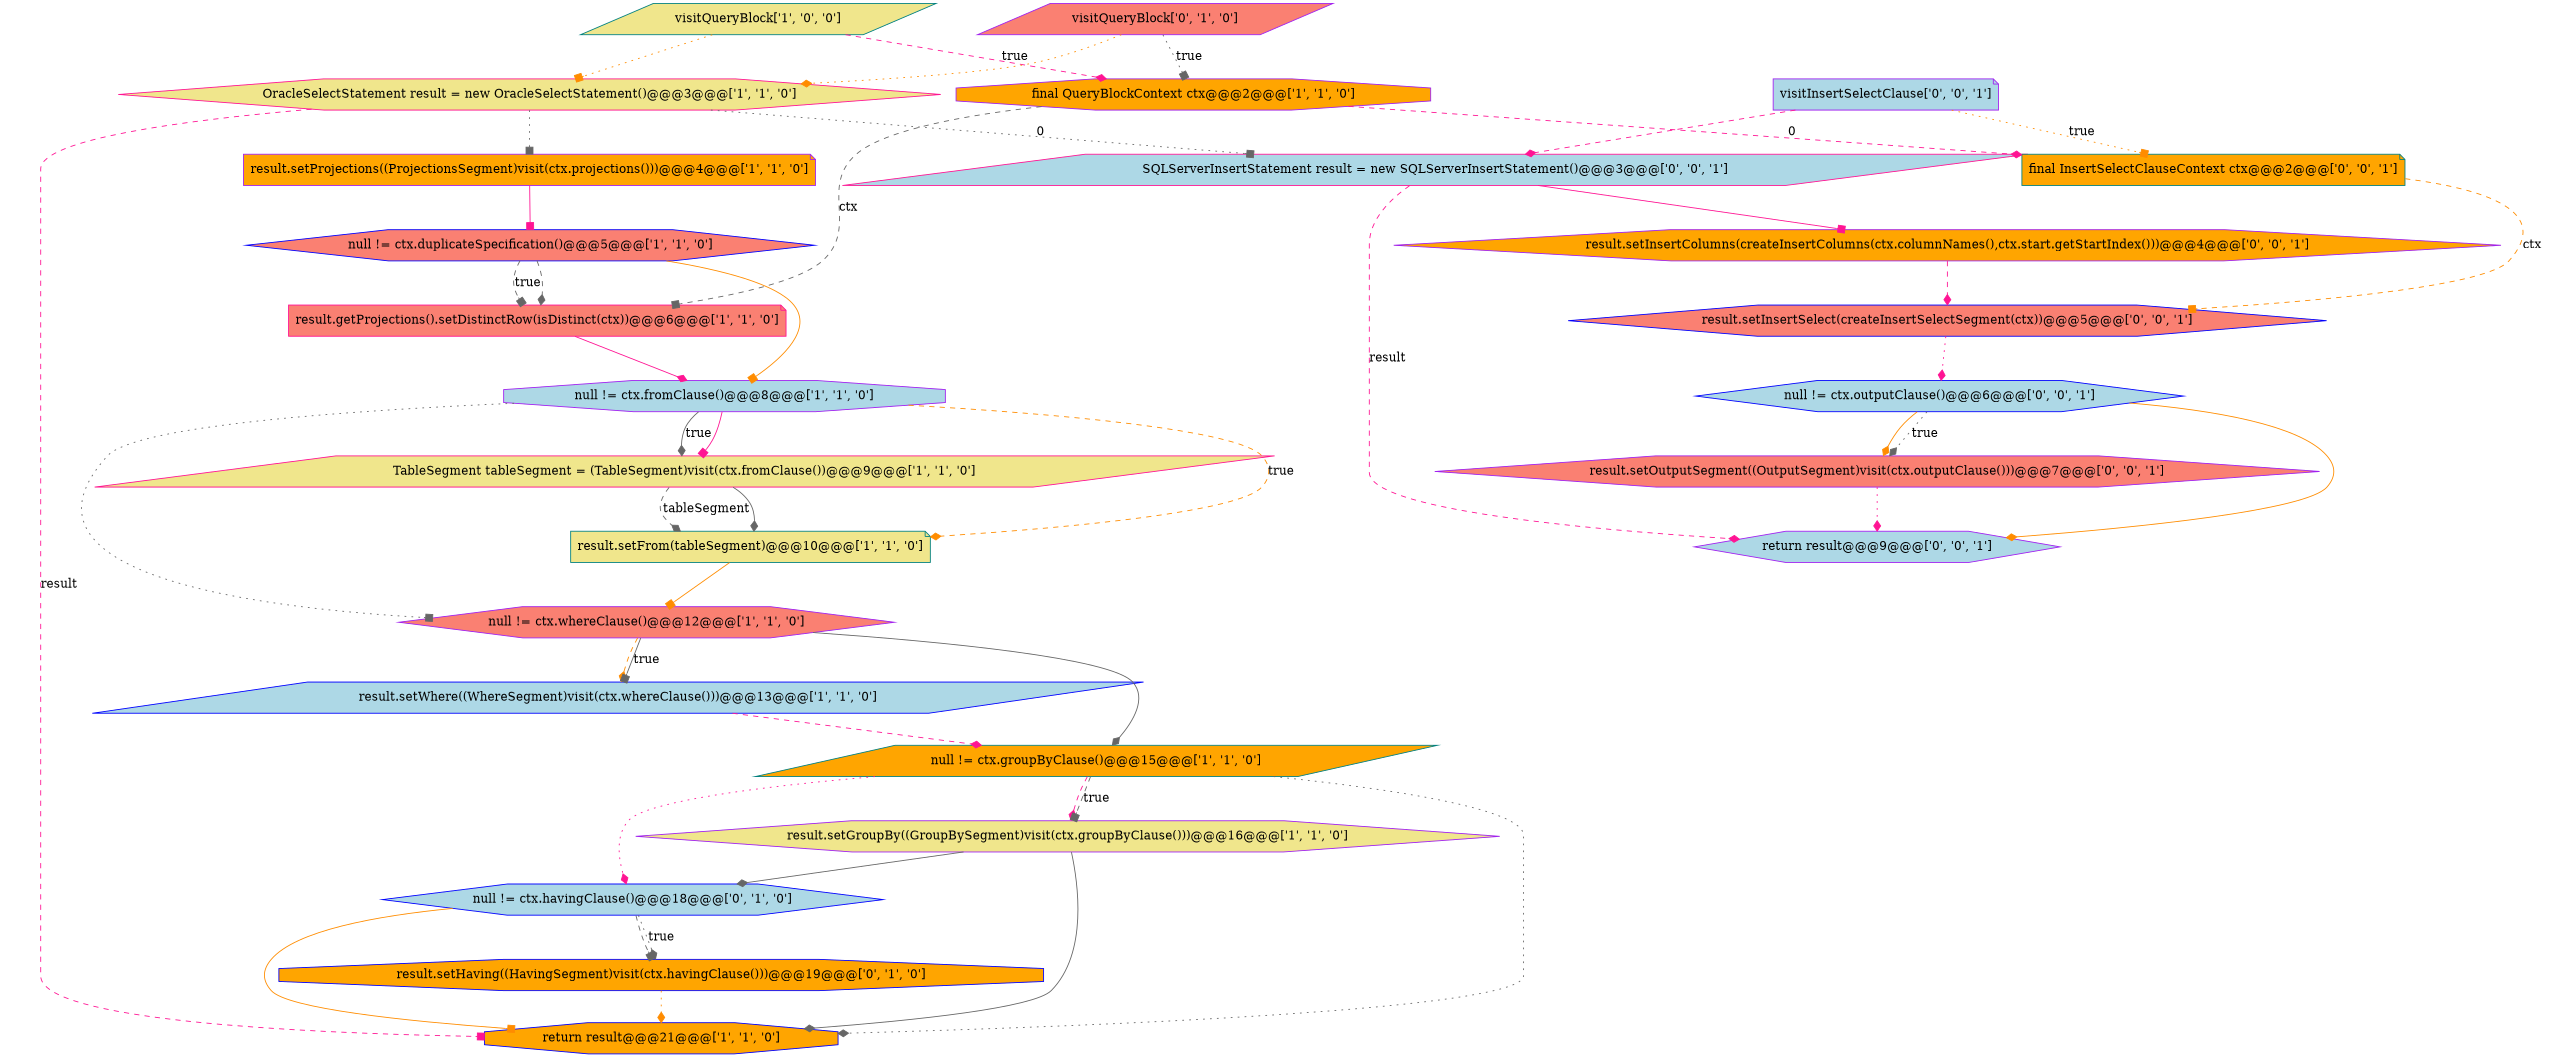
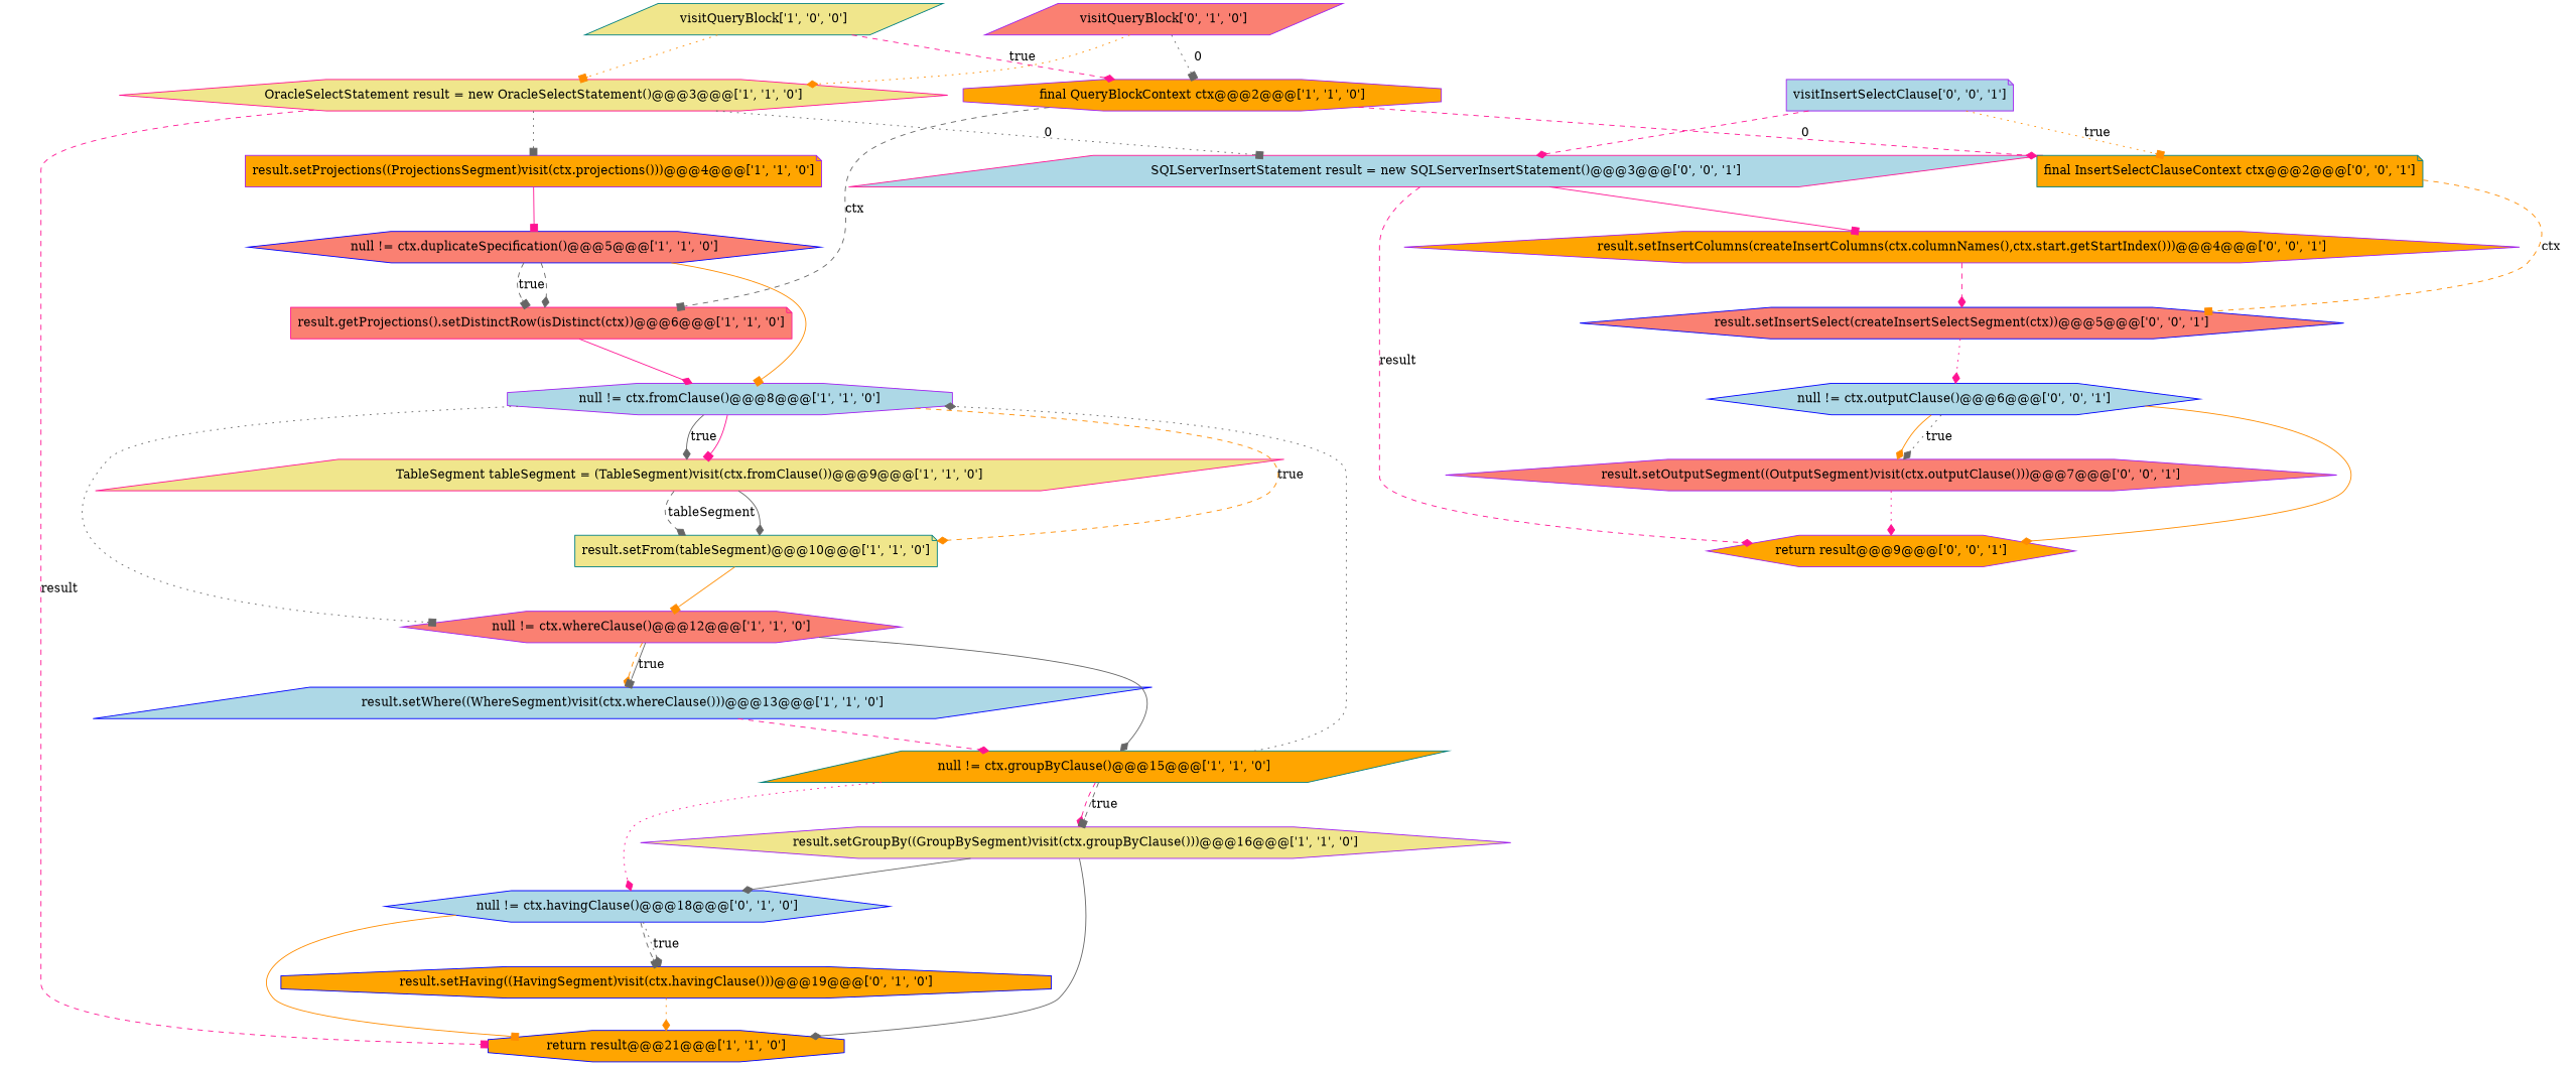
  digraph {
    node [color=purple fillcolor=orange shape=hexagon style=filled]
    edge [arrowhead=diamond color=gray40 style=dashed]
    n1 [color=deeppink fillcolor=khaki label="OracleSelectStatement result = new OracleSelectStatement()@@@3@@@['1', '1', '0']"]
    n2 [color=blue label="return result@@@21@@@['1', '1', '0']" shape=octagon]
    n3 [color=deeppink fillcolor=lightblue label="SQLServerInsertStatement result = new SQLServerInsertStatement()@@@3@@@['0', '0', '1']" shape=parallelogram]
    n4 [label="result.setProjections((ProjectionsSegment)visit(ctx.projections()))@@@4@@@['1', '1', '0']" shape=note]
-   n5 [fillcolor=lightblue label="return result@@@9@@@['0', '0', '1']"]
+   n5 [label="return result@@@9@@@['0', '0', '1']"]
    n6 [label="result.setInsertColumns(createInsertColumns(ctx.columnNames(),ctx.start.getStartIndex()))@@@4@@@['0', '0', '1']"]
    n7 [color=blue fillcolor=salmon label="null != ctx.duplicateSpecification()@@@5@@@['1', '1', '0']"]
    n8 [fillcolor=salmon label="result.setOutputSegment((OutputSegment)visit(ctx.outputClause()))@@@7@@@['0', '0', '1']"]
    n9 [color=teal fillcolor=khaki label="result.setFrom(tableSegment)@@@10@@@['1', '1', '0']" shape=note]
    n10 [fillcolor=salmon label="null != ctx.whereClause()@@@12@@@['1', '1', '0']"]
    n11 [color=blue fillcolor=lightblue label="result.setWhere((WhereSegment)visit(ctx.whereClause()))@@@13@@@['1', '1', '0']" shape=parallelogram]
    n12 [color=teal label="null != ctx.groupByClause()@@@15@@@['1', '1', '0']" shape=parallelogram]
    n13 [color=blue label="result.setHaving((HavingSegment)visit(ctx.havingClause()))@@@19@@@['0', '1', '0']" shape=octagon]
    n14 [color=deeppink fillcolor=salmon label="result.getProjections().setDistinctRow(isDistinct(ctx))@@@6@@@['1', '1', '0']" shape=note]
    n15 [fillcolor=lightblue label="null != ctx.fromClause()@@@8@@@['1', '1', '0']" shape=octagon]
    n16 [color=deeppink fillcolor=khaki label="TableSegment tableSegment = (TableSegment)visit(ctx.fromClause())@@@9@@@['1', '1', '0']" shape=parallelogram]
    n17 [fillcolor=khaki label="result.setGroupBy((GroupBySegment)visit(ctx.groupByClause()))@@@16@@@['1', '1', '0']"]
    n18 [color=blue fillcolor=lightblue label="null != ctx.havingClause()@@@18@@@['0', '1', '0']"]
    n19 [color=blue fillcolor=lightblue label="null != ctx.outputClause()@@@6@@@['0', '0', '1']"]
    n20 [label="final QueryBlockContext ctx@@@2@@@['1', '1', '0']" shape=octagon]
    n21 [color=teal label="final InsertSelectClauseContext ctx@@@2@@@['0', '0', '1']" shape=note]
    n22 [color=blue fillcolor=salmon label="result.setInsertSelect(createInsertSelectSegment(ctx))@@@5@@@['0', '0', '1']"]
    n23 [color=teal fillcolor=khaki label="visitQueryBlock['1', '0', '0']" shape=parallelogram]
    n24 [fillcolor=salmon label="visitQueryBlock['0', '1', '0']" shape=parallelogram]
    n25 [fillcolor=lightblue label="visitInsertSelectClause['0', '0', '1']" shape=note]
    n1 -> n2 [arrowhead=box color=deeppink label=result]
    n1 -> n3 [arrowhead=box label=0 style=dotted]
    n1 -> n4 [arrowhead=box style=dotted]
    n3 -> n5 [color=deeppink label=result]
    n3 -> n6 [arrowhead=box color=deeppink style=solid]
    n4 -> n7 [arrowhead=box color=deeppink style=solid]
    n6 -> n22 [color=deeppink]
    n7 -> n14 [arrowhead=box label=true]
    n7 -> n14
    n7 -> n15 [arrowhead=box color=darkorange style=solid]
    n8 -> n5 [color=deeppink style=dotted]
    n9 -> n10 [arrowhead=box color=darkorange style=solid]
    n10 -> n11 [color=darkorange]
    n10 -> n11 [arrowhead=box label=true style=solid]
    n10 -> n12 [style=solid]
    n11 -> n12 [color=deeppink]
-   n12 -> n2 [style=dotted]
+   n12 -> n15 [style=dotted]
    n12 -> n17 [color=deeppink]
    n12 -> n17 [arrowhead=box label=true]
    n12 -> n18 [color=deeppink style=dotted]
    n13 -> n2 [color=darkorange style=dotted]
    n14 -> n15 [color=deeppink style=solid]
    n15 -> n9 [color=darkorange label=true]
    n15 -> n10 [arrowhead=box style=dotted]
    n15 -> n16 [label=true style=solid]
    n15 -> n16 [arrowhead=box color=deeppink style=solid]
    n16 -> n9 [label=tableSegment]
    n16 -> n9 [style=solid]
    n17 -> n2 [style=solid]
    n17 -> n18 [style=solid]
    n18 -> n2 [arrowhead=box color=darkorange style=solid]
    n18 -> n13 [label=true style=dotted]
    n18 -> n13 [arrowhead=box]
    n19 -> n5 [color=darkorange style=solid]
    n19 -> n8 [label=true style=dotted]
    n19 -> n8 [color=darkorange style=solid]
    n20 -> n14 [arrowhead=box label=ctx]
    n20 -> n21 [color=deeppink label=0]
    n21 -> n22 [arrowhead=box color=darkorange label=ctx]
    n22 -> n19 [color=deeppink style=dotted]
    n23 -> n1 [arrowhead=box color=darkorange style=dotted]
    n23 -> n20 [color=deeppink label=true]
    n24 -> n1 [color=darkorange style=dotted]
-   n24 -> n20 [arrowhead=box label=true style=dotted]
+   n24 -> n20 [arrowhead=box label=0 style=dotted]
    n25 -> n3 [color=deeppink]
    n25 -> n21 [arrowhead=box color=darkorange label=true style=dotted]
  }
